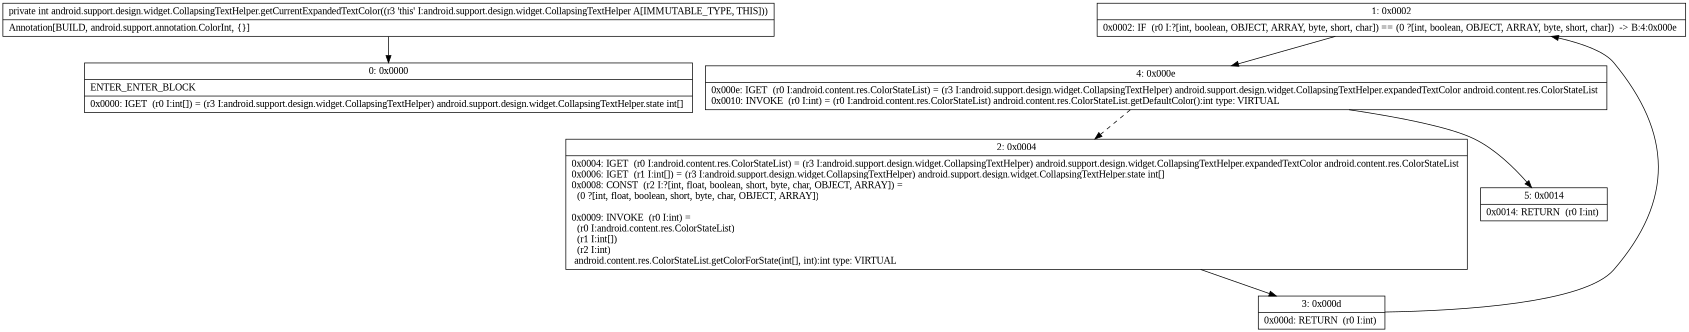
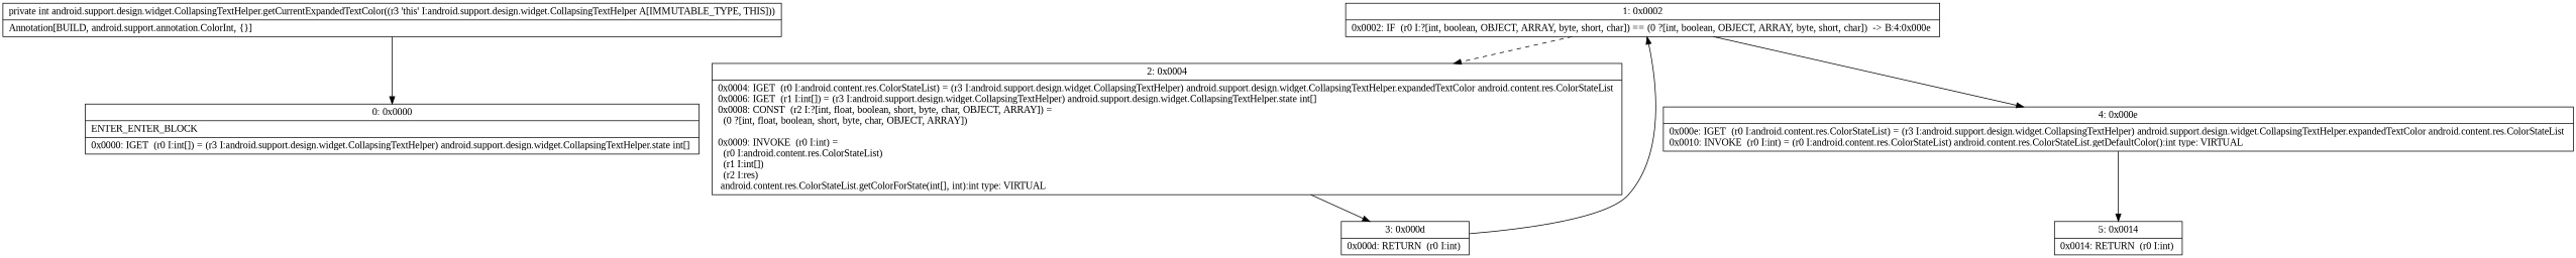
  digraph {
    fontname="Liberation Serif"
    node [fontname="Liberation Serif" shape=record]
    edge [fontname="Liberation Serif"]
    n1 [label="{0\:\ 0x0000|ENTER_ENTER_BLOCK\l|0x0000: IGET  (r0 I:int[]) = (r3 I:android.support.design.widget.CollapsingTextHelper) android.support.design.widget.CollapsingTextHelper.state int[] \l}"]
    n2 [label="{1\:\ 0x0002|0x0002: IF  (r0 I:?[int, boolean, OBJECT, ARRAY, byte, short, char]) == (0 ?[int, boolean, OBJECT, ARRAY, byte, short, char])  \-\> B:4:0x000e \l}"]
-   n3 [label="{2\:\ 0x0004|0x0004: IGET  (r0 I:android.content.res.ColorStateList) = (r3 I:android.support.design.widget.CollapsingTextHelper) android.support.design.widget.CollapsingTextHelper.expandedTextColor android.content.res.ColorStateList \l0x0006: IGET  (r1 I:int[]) = (r3 I:android.support.design.widget.CollapsingTextHelper) android.support.design.widget.CollapsingTextHelper.state int[] \l0x0008: CONST  (r2 I:?[int, float, boolean, short, byte, char, OBJECT, ARRAY]) = \l  (0 ?[int, float, boolean, short, byte, char, OBJECT, ARRAY])\l \l0x0009: INVOKE  (r0 I:int) = \l  (r0 I:android.content.res.ColorStateList)\l  (r1 I:int[])\l  (r2 I:int)\l android.content.res.ColorStateList.getColorForState(int[], int):int type: VIRTUAL \l}"]
+   n3 [label="{2\:\ 0x0004|0x0004: IGET  (r0 I:android.content.res.ColorStateList) = (r3 I:android.support.design.widget.CollapsingTextHelper) android.support.design.widget.CollapsingTextHelper.expandedTextColor android.content.res.ColorStateList \l0x0006: IGET  (r1 I:int[]) = (r3 I:android.support.design.widget.CollapsingTextHelper) android.support.design.widget.CollapsingTextHelper.state int[] \l0x0008: CONST  (r2 I:?[int, float, boolean, short, byte, char, OBJECT, ARRAY]) = \l  (0 ?[int, float, boolean, short, byte, char, OBJECT, ARRAY])\l \l0x0009: INVOKE  (r0 I:int) = \l  (r0 I:android.content.res.ColorStateList)\l  (r1 I:int[])\l  (r2 I:res)\l android.content.res.ColorStateList.getColorForState(int[], int):int type: VIRTUAL \l}"]
    n4 [label="{4\:\ 0x000e|0x000e: IGET  (r0 I:android.content.res.ColorStateList) = (r3 I:android.support.design.widget.CollapsingTextHelper) android.support.design.widget.CollapsingTextHelper.expandedTextColor android.content.res.ColorStateList \l0x0010: INVOKE  (r0 I:int) = (r0 I:android.content.res.ColorStateList) android.content.res.ColorStateList.getDefaultColor():int type: VIRTUAL \l}"]
    n5 [label="{3\:\ 0x000d|0x000d: RETURN  (r0 I:int) \l}"]
    n6 [label="{5\:\ 0x0014|0x0014: RETURN  (r0 I:int) \l}"]
    n7 [label="{private int android.support.design.widget.CollapsingTextHelper.getCurrentExpandedTextColor((r3 'this' I:android.support.design.widget.CollapsingTextHelper A[IMMUTABLE_TYPE, THIS]))  | Annotation[BUILD, android.support.annotation.ColorInt, \{\}]\l}"]
-   n4 -> n3 [style=dashed]
+   n2 -> n3 [style=dashed]
    n2 -> n4
    n3 -> n5
    n4 -> n6
    n5 -> n2
    n7 -> n1
  }
